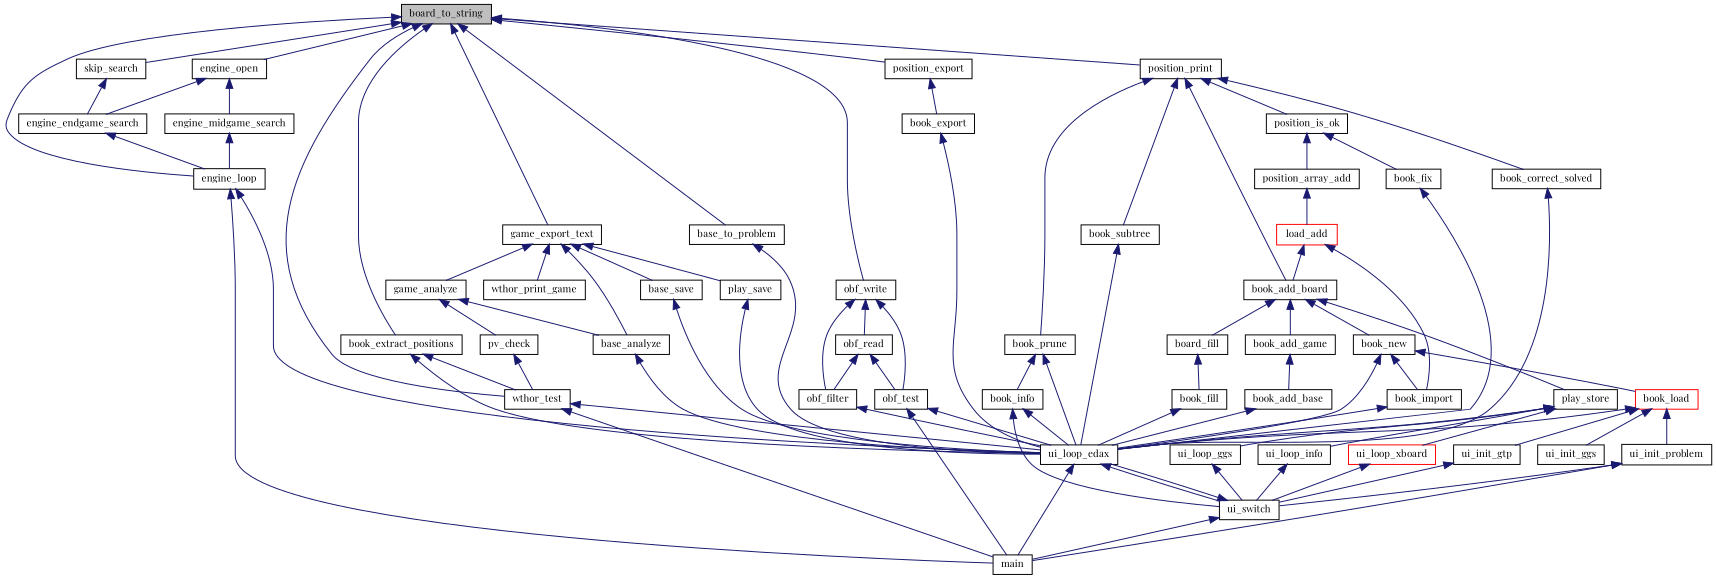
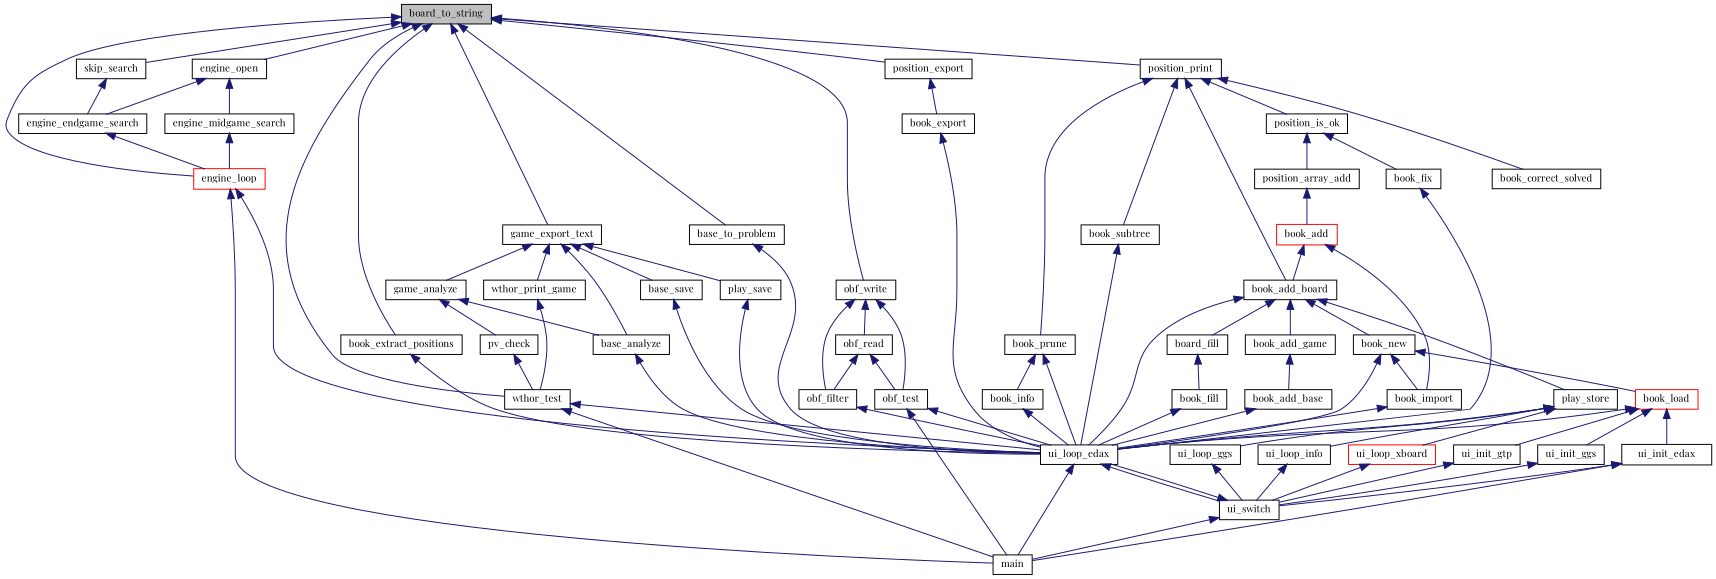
  digraph {
    fontname="Playfair Display"
    rankdir=TB
    node [color=black fontname="Playfair Display" fontsize=10 shape=record]
    edge [color=midnightblue dir=back fontname="Playfair Display" fontsize=10 labelfontname=FreeSans labelfontsize=10 style=solid]
    n1 [fillcolor=grey75 fontcolor=black height=0.2 label=board_to_string style=filled width=0.4]
    n2 [height=0.2 label=base_to_problem width=0.4]
    n3 [height=0.2 label=book_extract_positions width=0.4]
-   n4 [height=0.2 label=engine_loop width=0.4]
+   n4 [color=red height=0.2 label=engine_loop width=0.4]
    n5 [height=0.2 label=engine_open width=0.4]
    n6 [height=0.2 label=game_export_text width=0.4]
    n7 [height=0.2 label=wthor_test width=0.4]
    n8 [height=0.2 label=obf_write width=0.4]
    n9 [height=0.2 label=position_export width=0.4]
    n10 [height=0.2 label=position_print width=0.4]
    n11 [height=0.2 label=skip_search width=0.4]
    n12 [height=0.2 label=ui_loop_edax width=0.4]
    n13 [height=0.2 label=main width=0.4]
    n14 [height=0.2 label=engine_endgame_search width=0.4]
    n15 [height=0.2 label=engine_midgame_search width=0.4]
    n16 [height=0.2 label=base_analyze width=0.4]
    n17 [height=0.2 label=base_save width=0.4]
    n18 [height=0.2 label=game_analyze width=0.4]
    n19 [height=0.2 label=play_save width=0.4]
    n20 [height=0.2 label=wthor_print_game width=0.4]
    n21 [height=0.2 label=obf_filter width=0.4]
    n22 [height=0.2 label=obf_read width=0.4]
    n23 [height=0.2 label=obf_test width=0.4]
    n24 [height=0.2 label=book_export width=0.4]
    n25 [height=0.2 label=book_add_board width=0.4]
    n26 [height=0.2 label=book_correct_solved width=0.4]
    n27 [height=0.2 label=book_prune width=0.4]
    n28 [height=0.2 label=book_subtree width=0.4]
    n29 [height=0.2 label=position_is_ok width=0.4]
    n30 [height=0.2 label=ui_switch width=0.4]
    n31 [height=0.2 label=pv_check width=0.4]
    n32 [height=0.2 label=board_fill width=0.4]
    n33 [height=0.2 label=book_add_game width=0.4]
    n34 [height=0.2 label=book_new width=0.4]
    n35 [height=0.2 label=play_store width=0.4]
    n36 [height=0.2 label=book_info width=0.4]
    n37 [height=0.2 label=book_fix width=0.4]
    n38 [height=0.2 label=position_array_add width=0.4]
    n39 [height=0.2 label=book_fill width=0.4]
    n40 [height=0.2 label=book_add_base width=0.4]
    n41 [height=0.2 label=book_import width=0.4]
    n42 [color=red height=0.2 label=book_load width=0.4]
    n43 [height=0.2 label=ui_loop_ggs width=0.4]
    n44 [height=0.2 label=ui_loop_info width=0.4]
    n45 [color=red height=0.2 label=ui_loop_xboard width=0.4]
-   n46 [height=0.2 label=ui_init_problem width=0.4]
+   n46 [height=0.2 label=ui_init_edax width=0.4]
    n47 [height=0.2 label=ui_init_ggs width=0.4]
    n48 [height=0.2 label=ui_init_gtp width=0.4]
-   n49 [color=red height=0.2 label=load_add width=0.4]
+   n49 [color=red height=0.2 label=book_add width=0.4]
    n1 -> n2
    n1 -> n3
    n1 -> n4
    n1 -> n5
    n1 -> n6
    n1 -> n7
    n1 -> n8
    n1 -> n9
    n1 -> n10
    n1 -> n11
    n2 -> n12
    n3 -> n12
    n4 -> n12
    n4 -> n13
    n5 -> n14
    n5 -> n15
    n6 -> n16
    n6 -> n17
    n6 -> n18
    n6 -> n19
    n6 -> n20
    n7 -> n12
    n7 -> n13
    n8 -> n21
    n8 -> n22
    n8 -> n23
    n9 -> n24
    n10 -> n25
    n10 -> n26
    n10 -> n27
    n10 -> n28
    n10 -> n29
    n11 -> n14
    n12 -> n13
    n12 -> n30
    n14 -> n4
    n15 -> n4
    n16 -> n12
    n17 -> n12
    n18 -> n16
    n18 -> n31
    n19 -> n12
-   n3 -> n7
+   n20 -> n7
    n21 -> n12
    n22 -> n21
    n22 -> n23
    n23 -> n12
    n23 -> n13
    n24 -> n12
    n25 -> n32
    n25 -> n33
    n25 -> n34
    n25 -> n35
-   n26 -> n12
+   n25 -> n12
    n27 -> n12
    n27 -> n36
    n28 -> n12
    n29 -> n37
    n29 -> n38
    n30 -> n12
    n30 -> n13
    n31 -> n7
    n32 -> n39
    n33 -> n40
    n34 -> n12
    n34 -> n41
    n34 -> n42
    n35 -> n12
    n35 -> n43
    n35 -> n44
    n35 -> n45
    n36 -> n12
    n37 -> n12
    n38 -> n49
    n39 -> n12
    n40 -> n12
    n41 -> n12
    n42 -> n12
    n42 -> n46
    n42 -> n47
    n42 -> n48
    n43 -> n30
    n44 -> n30
    n45 -> n30
    n46 -> n13
    n46 -> n30
-   n36 -> n30
+   n47 -> n30
    n48 -> n30
    n49 -> n25
    n49 -> n41
  }
